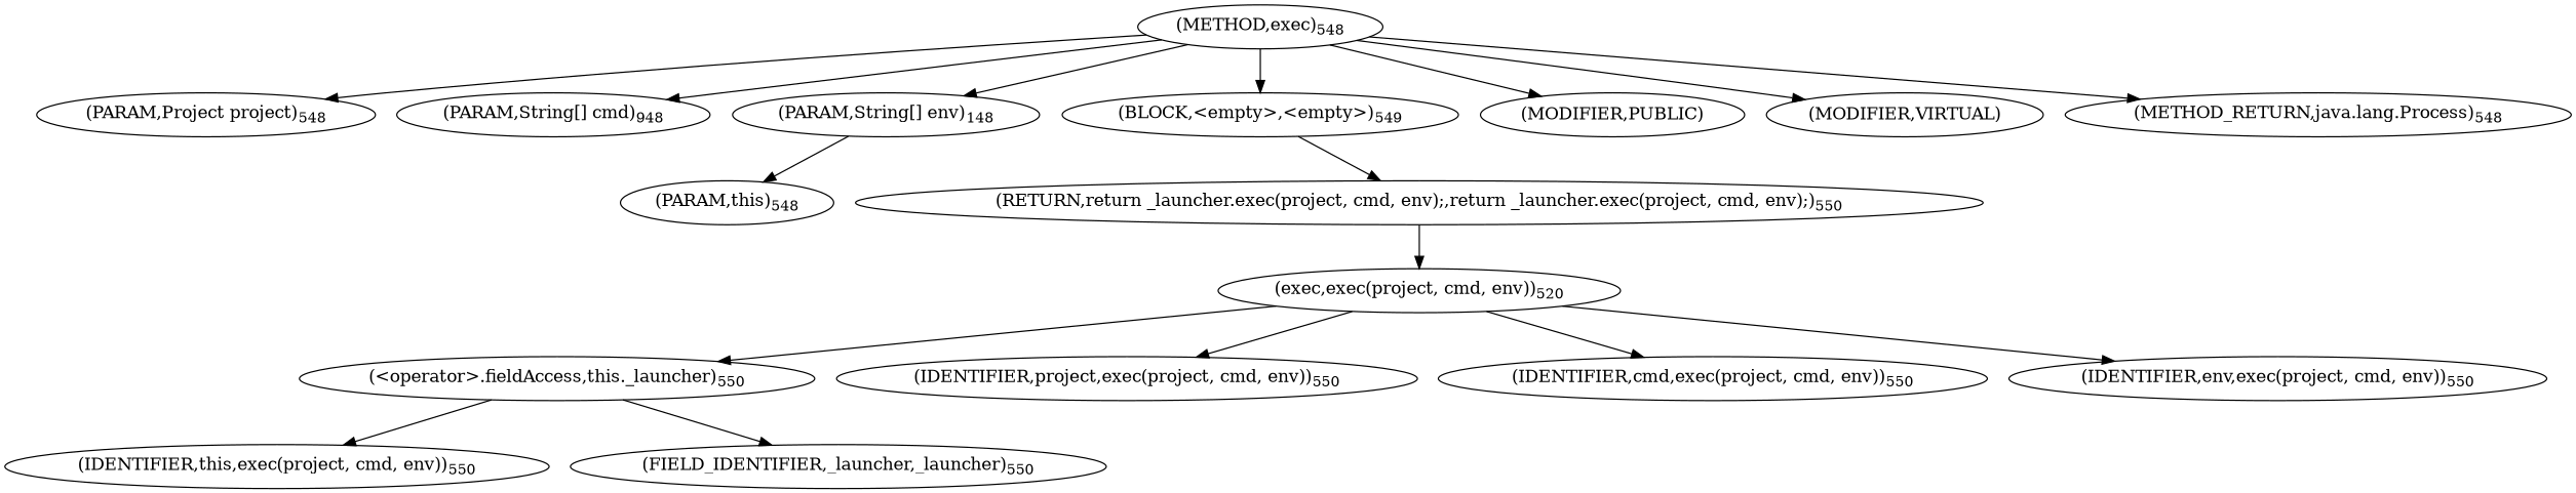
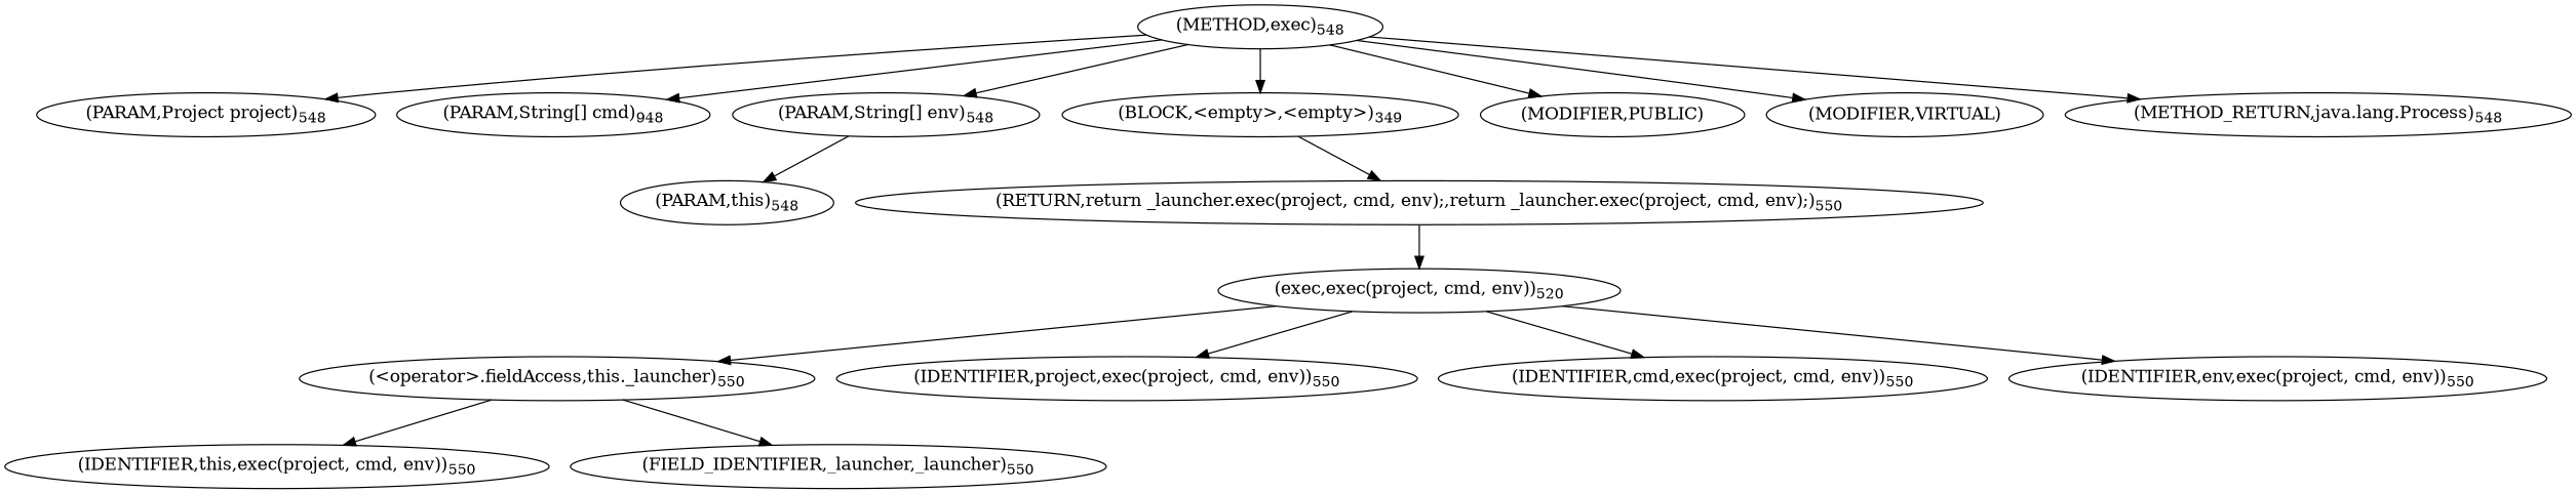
  digraph {
    n1 [label=<(METHOD,exec)<SUB>548</SUB>>]
    n2 [label=<(PARAM,Project project)<SUB>548</SUB>>]
    n3 [label=<(PARAM,String[] cmd)<SUB>948</SUB>>]
-   n4 [label=<(PARAM,String[] env)<SUB>148</SUB>>]
-   n5 [label=<(BLOCK,&lt;empty&gt;,&lt;empty&gt;)<SUB>549</SUB>>]
+   n4 [label=<(PARAM,String[] env)<SUB>548</SUB>>]
+   n5 [label=<(BLOCK,&lt;empty&gt;,&lt;empty&gt;)<SUB>349</SUB>>]
    n6 [label=<(MODIFIER,PUBLIC)>]
    n7 [label=<(MODIFIER,VIRTUAL)>]
    n8 [label=<(METHOD_RETURN,java.lang.Process)<SUB>548</SUB>>]
    n9 [label=<(PARAM,this)<SUB>548</SUB>>]
    n10 [label=<(RETURN,return _launcher.exec(project, cmd, env);,return _launcher.exec(project, cmd, env);)<SUB>550</SUB>>]
    n11 [label=<(exec,exec(project, cmd, env))<SUB>520</SUB>>]
    n12 [label=<(&lt;operator&gt;.fieldAccess,this._launcher)<SUB>550</SUB>>]
    n13 [label=<(IDENTIFIER,project,exec(project, cmd, env))<SUB>550</SUB>>]
    n14 [label=<(IDENTIFIER,cmd,exec(project, cmd, env))<SUB>550</SUB>>]
    n15 [label=<(IDENTIFIER,env,exec(project, cmd, env))<SUB>550</SUB>>]
    n16 [label=<(IDENTIFIER,this,exec(project, cmd, env))<SUB>550</SUB>>]
    n17 [label=<(FIELD_IDENTIFIER,_launcher,_launcher)<SUB>550</SUB>>]
    n1 -> n2
    n1 -> n3
    n1 -> n4
    n1 -> n5
    n1 -> n6
    n1 -> n7
    n1 -> n8
    n4 -> n9
    n5 -> n10
    n10 -> n11
    n11 -> n12
    n11 -> n13
    n11 -> n14
    n11 -> n15
    n12 -> n16
    n12 -> n17
  }
